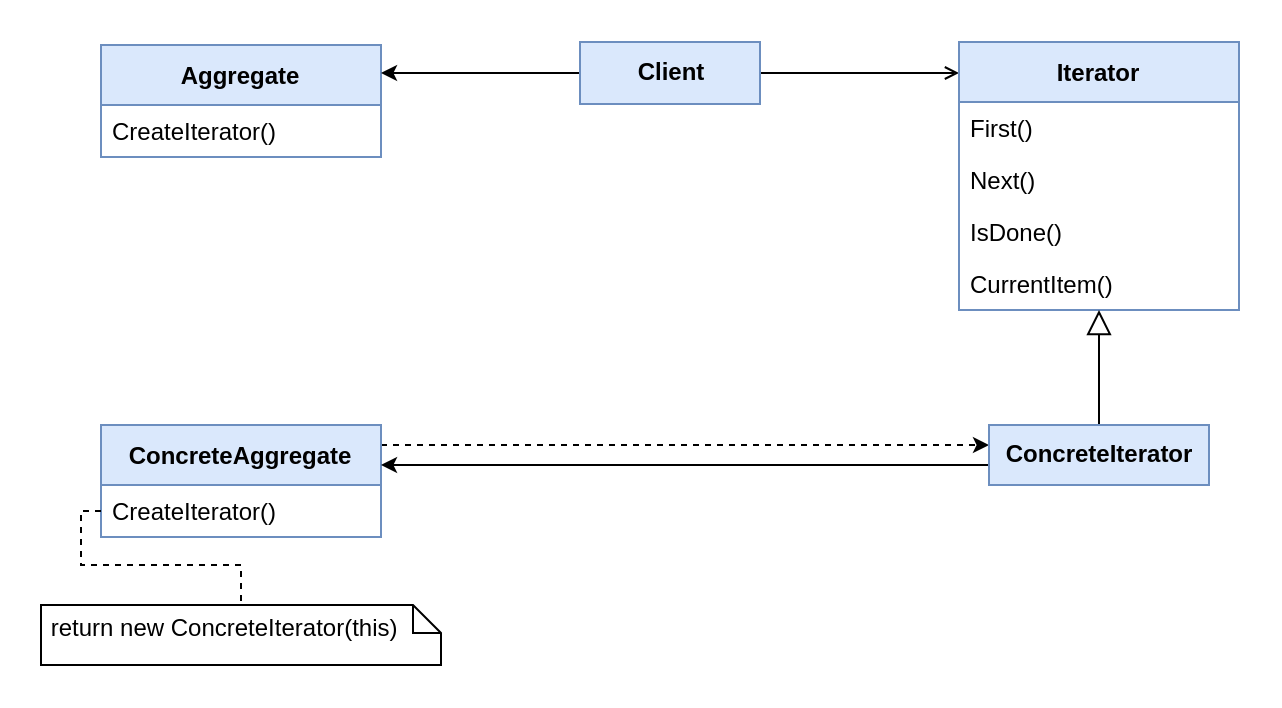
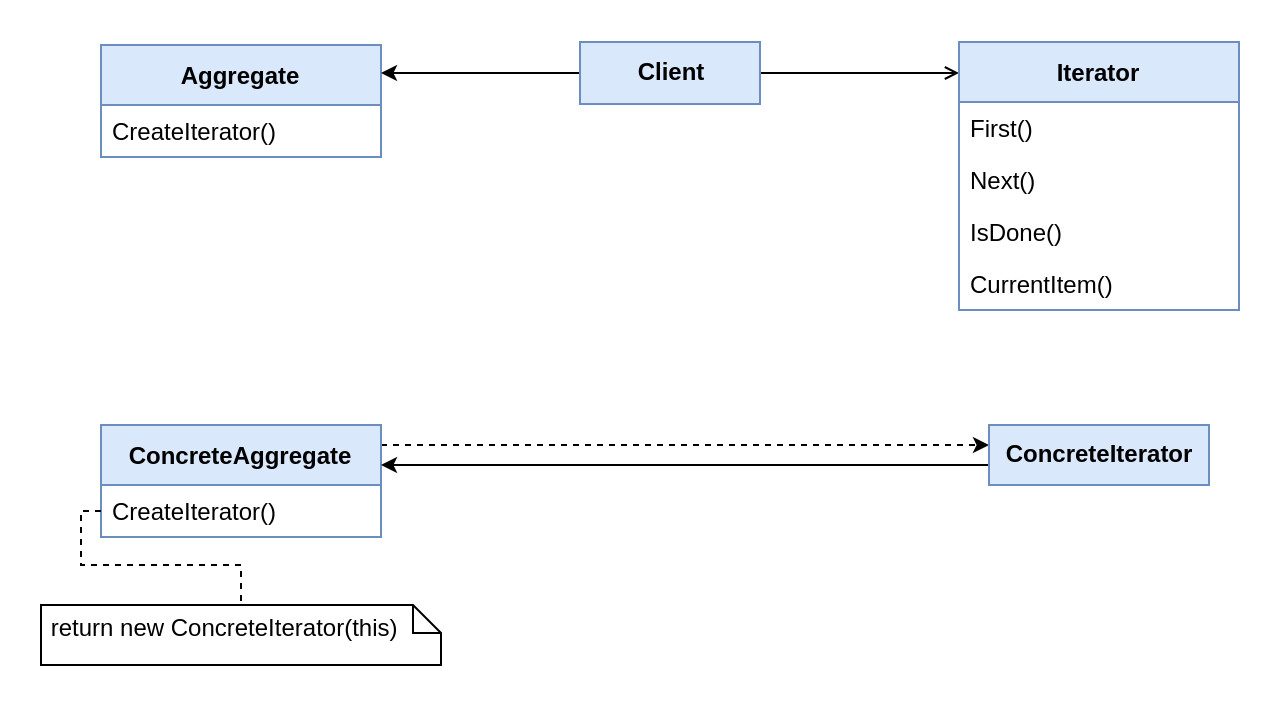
  <mxCell id="0" />
  <mxCell id="1" parent="0" />
  <mxCell id="2" value="Aggregate" style="swimlane;fontStyle=1;childLayout=stackLayout;horizontal=1;startSize=30;fillColor=#dae8fc;horizontalStack=0;resizeParent=1;resizeParentMax=0;resizeLast=0;collapsible=1;marginBottom=0;strokeColor=#6c8ebf;" vertex="1" parent="1"><mxGeometry x="50" y="22" width="140" height="56" as="geometry" /></mxCell>
  <mxCell id="3" value="CreateIterator()" style="text;strokeColor=none;fillColor=none;align=left;verticalAlign=top;spacingLeft=4;spacingRight=4;overflow=hidden;rotatable=0;points=[[0,0.5],[1,0.5]];portConstraint=eastwest;" vertex="1" parent="2"><mxGeometry y="30" width="140" height="26" as="geometry" /></mxCell>
  <mxCell id="4" style="edgeStyle=orthogonalEdgeStyle;rounded=0;orthogonalLoop=1;jettySize=auto;html=1;dashed=1;startSize=5;endSize=5;" edge="1" parent="1" source="5" target="18"><mxGeometry relative="1" as="geometry"><Array as="points"><mxPoint x="310" y="222" /><mxPoint x="310" y="222" /></Array></mxGeometry></mxCell>
  <mxCell id="5" value="ConcreteAggregate" style="swimlane;fontStyle=1;childLayout=stackLayout;horizontal=1;startSize=30;fillColor=#dae8fc;horizontalStack=0;resizeParent=1;resizeParentMax=0;resizeLast=0;collapsible=1;marginBottom=0;strokeColor=#6c8ebf;" vertex="1" parent="1"><mxGeometry x="50" y="212" width="140" height="56" as="geometry" /></mxCell>
  <mxCell id="6" value="CreateIterator()" style="text;strokeColor=none;fillColor=none;align=left;verticalAlign=top;spacingLeft=4;spacingRight=4;overflow=hidden;rotatable=0;points=[[0,0.5],[1,0.5]];portConstraint=eastwest;" vertex="1" parent="5"><mxGeometry y="30" width="140" height="26" as="geometry" /></mxCell>
  <mxCell id="7" value="&amp;nbsp;return new ConcreteIterator(this)" style="shape=note;whiteSpace=wrap;html=1;size=14;verticalAlign=middle;align=left;spacingTop=-6;" vertex="1" parent="1"><mxGeometry x="20" y="302" width="200" height="30" as="geometry" /></mxCell>
  <mxCell id="8" style="edgeStyle=orthogonalEdgeStyle;rounded=0;orthogonalLoop=1;jettySize=auto;html=1;endSize=5;startSize=5;" edge="1" parent="1" source="10" target="2"><mxGeometry relative="1" as="geometry"><Array as="points"><mxPoint x="220" y="36" /><mxPoint x="220" y="36" /></Array></mxGeometry></mxCell>
  <mxCell id="9" style="edgeStyle=orthogonalEdgeStyle;rounded=0;orthogonalLoop=1;jettySize=auto;html=1;endSize=5;startSize=5;endArrow=open;" edge="1" parent="1" source="10" target="11"><mxGeometry relative="1" as="geometry"><Array as="points"><mxPoint x="460" y="36" /><mxPoint x="460" y="36" /></Array></mxGeometry></mxCell>
  <mxCell id="10" value="Client" style="html=1;fontStyle=1;fillColor=#dae8fc;strokeColor=#6c8ebf;" vertex="1" parent="1"><mxGeometry x="289.5" y="20.5" width="90" height="31" as="geometry" /></mxCell>
  <mxCell id="11" value="Iterator" style="swimlane;fontStyle=1;childLayout=stackLayout;horizontal=1;startSize=30;fillColor=#dae8fc;horizontalStack=0;resizeParent=1;resizeParentMax=0;resizeLast=0;collapsible=1;marginBottom=0;strokeColor=#6c8ebf;" vertex="1" parent="1"><mxGeometry x="479" y="20.5" width="140" height="134" as="geometry" /></mxCell>
  <mxCell id="12" value="First()" style="text;strokeColor=none;fillColor=none;align=left;verticalAlign=top;spacingLeft=4;spacingRight=4;overflow=hidden;rotatable=0;points=[[0,0.5],[1,0.5]];portConstraint=eastwest;" vertex="1" parent="11"><mxGeometry y="30" width="140" height="26" as="geometry" /></mxCell>
  <mxCell id="13" value="Next()" style="text;strokeColor=none;fillColor=none;align=left;verticalAlign=top;spacingLeft=4;spacingRight=4;overflow=hidden;rotatable=0;points=[[0,0.5],[1,0.5]];portConstraint=eastwest;" vertex="1" parent="11"><mxGeometry y="56" width="140" height="26" as="geometry" /></mxCell>
  <mxCell id="14" value="IsDone()" style="text;strokeColor=none;fillColor=none;align=left;verticalAlign=top;spacingLeft=4;spacingRight=4;overflow=hidden;rotatable=0;points=[[0,0.5],[1,0.5]];portConstraint=eastwest;" vertex="1" parent="11"><mxGeometry y="82" width="140" height="26" as="geometry" /></mxCell>
  <mxCell id="15" value="CurrentItem()" style="text;strokeColor=none;fillColor=none;align=left;verticalAlign=top;spacingLeft=4;spacingRight=4;overflow=hidden;rotatable=0;points=[[0,0.5],[1,0.5]];portConstraint=eastwest;" vertex="1" parent="11"><mxGeometry y="108" width="140" height="26" as="geometry" /></mxCell>
- <mxCell id="16" style="edgeStyle=orthogonalEdgeStyle;rounded=0;orthogonalLoop=1;jettySize=auto;html=1;endSize=10;startSize=10;endArrow=block;endFill=0;" edge="1" parent="1" source="18" target="11"><mxGeometry relative="1" as="geometry" /></mxCell>
  <mxCell id="17" style="edgeStyle=orthogonalEdgeStyle;rounded=0;orthogonalLoop=1;jettySize=auto;html=1;startSize=5;endSize=5;" edge="1" parent="1" source="18" target="5"><mxGeometry relative="1" as="geometry"><Array as="points"><mxPoint x="300" y="232" /><mxPoint x="300" y="232" /></Array></mxGeometry></mxCell>
  <mxCell id="18" value="ConcreteIterator" style="html=1;fontStyle=1;fillColor=#dae8fc;strokeColor=#6c8ebf;" vertex="1" parent="1"><mxGeometry x="494" y="212" width="110" height="30" as="geometry" /></mxCell>
  <mxCell id="19" style="edgeStyle=orthogonalEdgeStyle;rounded=0;orthogonalLoop=1;jettySize=auto;html=1;dashed=1;startSize=5;endArrow=none;endFill=0;endSize=5;" edge="1" parent="1" source="6" target="7"><mxGeometry relative="1" as="geometry"><Array as="points"><mxPoint x="40" y="255" /><mxPoint x="40" y="282" /><mxPoint x="120" y="282" /></Array></mxGeometry></mxCell>
